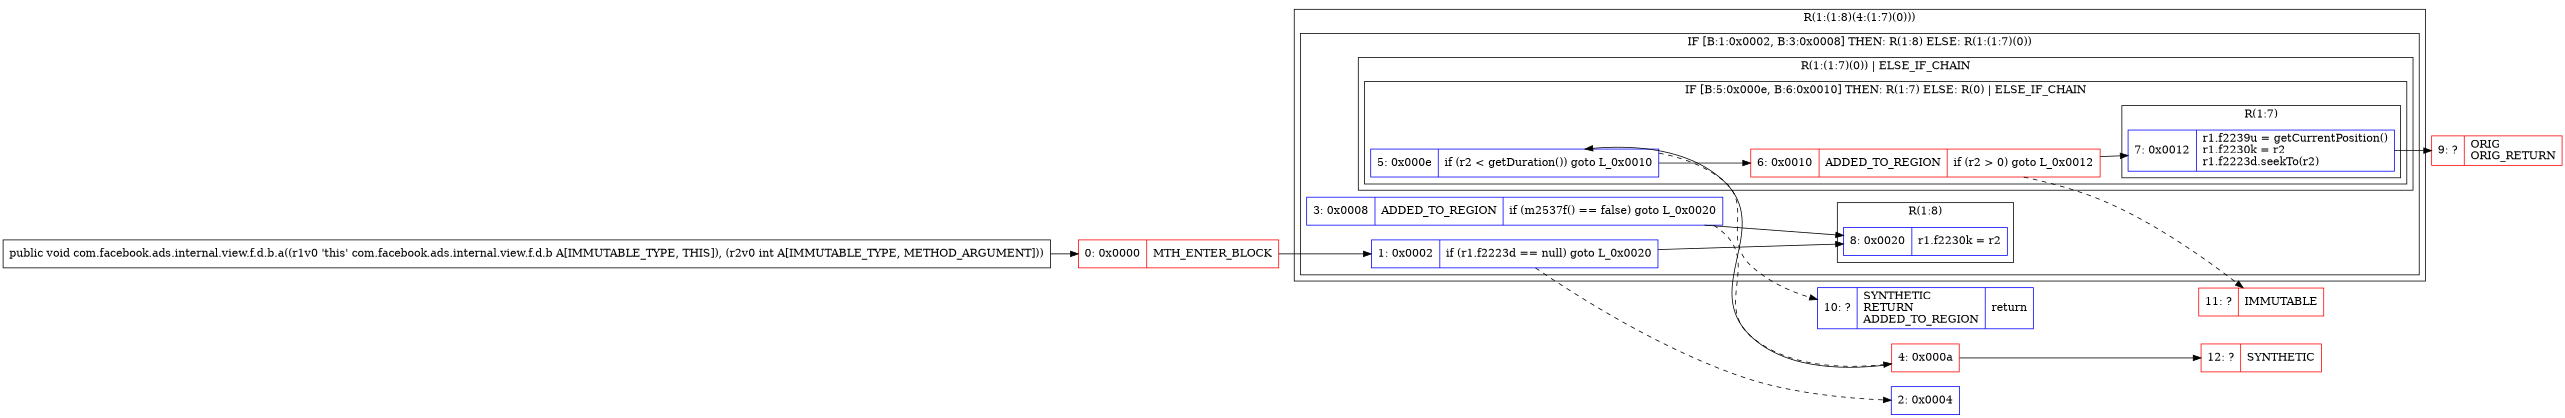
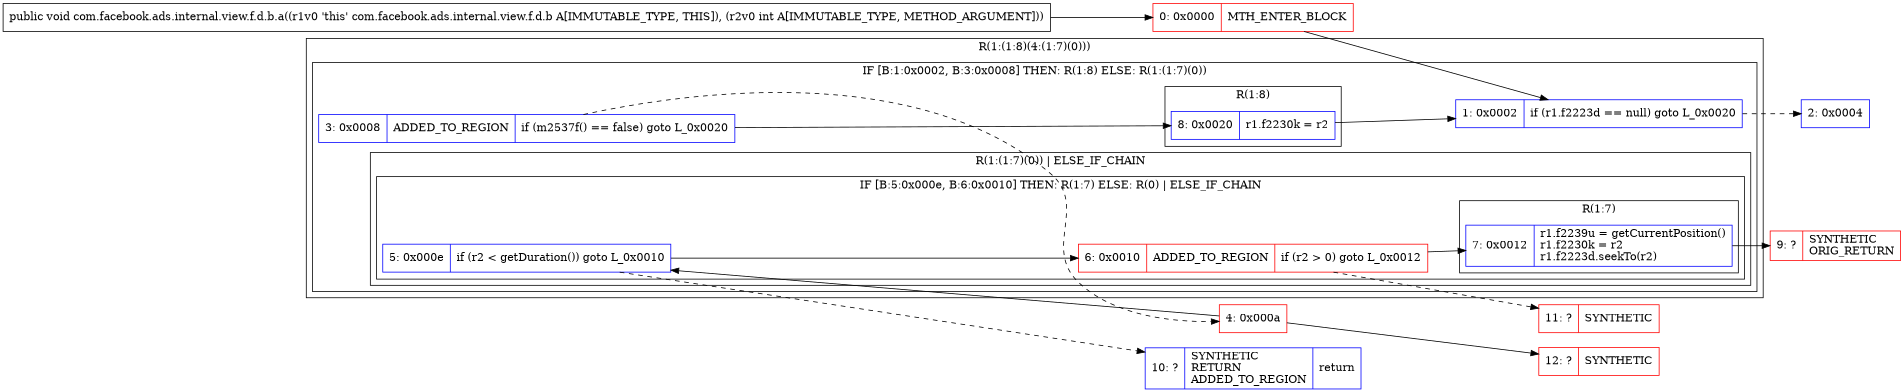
  digraph {
    rankdir=LR
    node [color=blue shape=record]
    n1 [label="{8\:\ 0x0020|r1.f2230k = r2\l}"]
    n2 [label="{7\:\ 0x0012|r1.f2239u = getCurrentPosition()\lr1.f2230k = r2\lr1.f2223d.seekTo(r2)\l}"]
    n3 [label="{5\:\ 0x000e|if (r2 \< getDuration()) goto L_0x0010\l}"]
    n4 [color=red label="{6\:\ 0x0010|ADDED_TO_REGION\l|if (r2 \> 0) goto L_0x0012\l}"]
    n5 [label="{1\:\ 0x0002|if (r1.f2223d == null) goto L_0x0020\l}"]
    n6 [label="{3\:\ 0x0008|ADDED_TO_REGION\l|if (m2537f() == false) goto L_0x0020\l}"]
-   n7 [color=red label="{9\:\ ?|ORIG\lORIG_RETURN\l}"]
+   n7 [color=red label="{9\:\ ?|SYNTHETIC\lORIG_RETURN\l}"]
    n8 [label="{10\:\ ?|SYNTHETIC\lRETURN\lADDED_TO_REGION\l|return\l}"]
-   n9 [color=red label="{11\:\ ?|IMMUTABLE\l}"]
+   n9 [color=red label="{11\:\ ?|SYNTHETIC\l}"]
    n10 [label="{2\:\ 0x0004}"]
    n11 [color=red label="{4\:\ 0x000a}"]
    n12 [color=red label="{12\:\ ?|SYNTHETIC\l}"]
    n13 [color=red label="{0\:\ 0x0000|MTH_ENTER_BLOCK\l}"]
    n14 [label="{public void com.facebook.ads.internal.view.f.d.b.a((r1v0 'this' com.facebook.ads.internal.view.f.d.b A[IMMUTABLE_TYPE, THIS]), (r2v0 int A[IMMUTABLE_TYPE, METHOD_ARGUMENT])) }" color=""]
    subgraph cluster_1 {
      label="R(1:(1:8)(4:(1:7)(0)))"
      subgraph cluster_2 {
        label="IF [B:1:0x0002, B:3:0x0008] THEN: R(1:8) ELSE: R(1:(1:7)(0))"
        n5
        n6
        subgraph cluster_3 {
          label="R(1:8)"
          n1
        }
        subgraph cluster_4 {
          label="R(1:(1:7)(0)) | ELSE_IF_CHAIN\l"
          subgraph cluster_5 {
            label="IF [B:5:0x000e, B:6:0x0010] THEN: R(1:7) ELSE: R(0) | ELSE_IF_CHAIN\l"
            n3
            n4
            subgraph cluster_6 {
              label="R(1:7)"
              n2
            }
            subgraph cluster_7 {
              label="R(0)"
            }
          }
        }
      }
    }
    n2 -> n7
    n3 -> n4
    n3 -> n8 [style=dashed]
    n4 -> n2
    n4 -> n9 [style=dashed]
-   n5 -> n1
+   n1 -> n5
    n5 -> n10 [style=dashed]
    n6 -> n1
    n6 -> n11 [style=dashed]
    n11 -> n3
    n11 -> n12
    n13 -> n5
    n14 -> n13
  }
